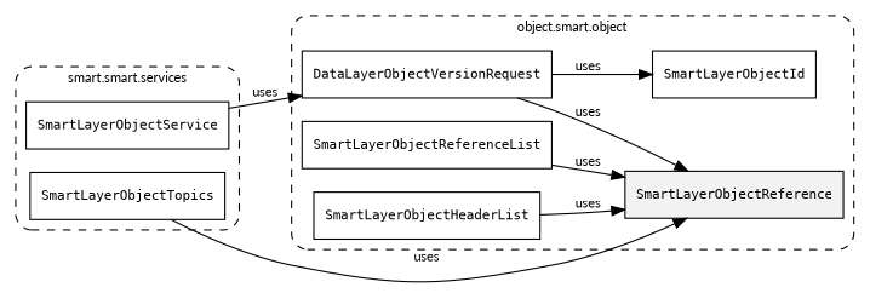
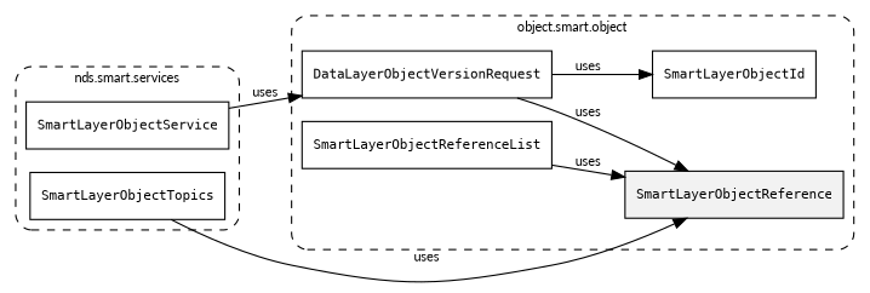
  digraph {
    fontname=Lato
    fontsize=10
    rankdir=LR
    node [fontname=Lato fontsize=10 shape=box]
    edge [fontname=Lato fontsize=10]
    n1 [fillcolor="#0000000D" label=<<font face="monospace"><table align="center" border="0" cellspacing="0" cellpadding="0"><tr><td href="../../../content/packages/nds.smart.object.html#Structure-SmartLayerObjectReference" title="Structure defined in nds.smart.object">SmartLayerObjectReference</td></tr></table></font>> style=filled]
    n2 [label=<<font face="monospace"><table align="center" border="0" cellspacing="0" cellpadding="0"><tr><td href="../../../content/packages/nds.smart.object.html#Subtype-SmartLayerObjectId" title="Subtype defined in nds.smart.object">SmartLayerObjectId</td></tr></table></font>>]
    n3 [label=<<font face="monospace"><table align="center" border="0" cellspacing="0" cellpadding="0"><tr><td href="../../../content/packages/nds.smart.object.html#Structure-SmartLayerObjectReferenceList" title="Structure defined in nds.smart.object">SmartLayerObjectReferenceList</td></tr></table></font>>]
    n4 [label=<<font face="monospace"><table align="center" border="0" cellspacing="0" cellpadding="0"><tr><td href="../../../content/packages/nds.smart.object.html#Structure-DataLayerObjectVersionRequest" title="Structure defined in nds.smart.object">DataLayerObjectVersionRequest</td></tr></table></font>>]
-   n5 [label=<<font face="monospace"><table align="center" border="0" cellspacing="0" cellpadding="0"><tr><td href="../../../content/packages/nds.smart.object.html#Structure-SmartLayerObjectHeaderList" title="Structure defined in nds.smart.object">SmartLayerObjectHeaderList</td></tr></table></font>>]
    n6 [label=<<font face="monospace"><table align="center" border="0" cellspacing="0" cellpadding="0"><tr><td href="../../../content/packages/nds.smart.services.html#Service-SmartLayerObjectService" title="Service defined in nds.smart.services">SmartLayerObjectService</td></tr></table></font>>]
    n7 [label=<<font face="monospace"><table align="center" border="0" cellspacing="0" cellpadding="0"><tr><td href="../../../content/packages/nds.smart.services.html#Pubsub-SmartLayerObjectTopics" title="Pubsub defined in nds.smart.services">SmartLayerObjectTopics</td></tr></table></font>>]
    subgraph cluster_1 {
      label="object.smart.object"
      style="dashed, rounded"
      n1
      n2
      n3
      n4
-     n5
    }
    subgraph cluster_2 {
-     label="smart.smart.services"
+     label="nds.smart.services"
      style="dashed, rounded"
      n6
      n7
    }
    n3 -> n1 [label=uses]
    n4 -> n1 [label=uses]
    n4 -> n2 [label=uses]
-   n5 -> n1 [label=uses]
    n6 -> n4 [label=uses]
    n7 -> n1 [label=uses]
  }
